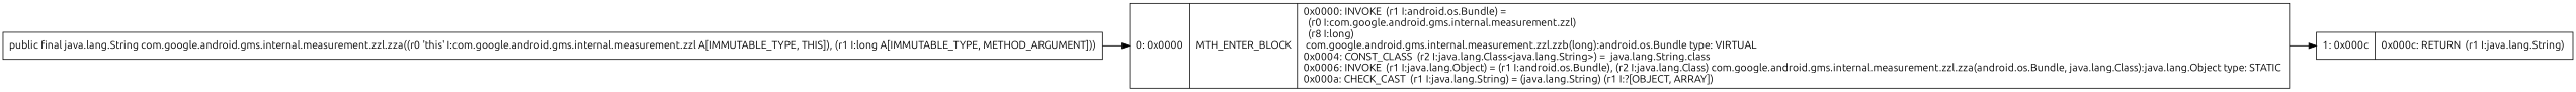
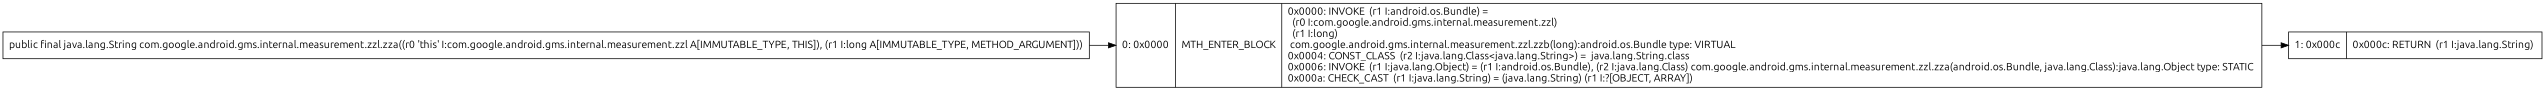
  digraph {
    rankdir=LR
    fontname=Ubuntu
    node [shape=record fontname=Ubuntu]
    edge [fontname=Ubuntu]
-   n1 [label="{0\:\ 0x0000|MTH_ENTER_BLOCK\l|0x0000: INVOKE  (r1 I:android.os.Bundle) = \l  (r0 I:com.google.android.gms.internal.measurement.zzl)\l  (r8 I:long)\l com.google.android.gms.internal.measurement.zzl.zzb(long):android.os.Bundle type: VIRTUAL \l0x0004: CONST_CLASS  (r2 I:java.lang.Class\<java.lang.String\>) =  java.lang.String.class \l0x0006: INVOKE  (r1 I:java.lang.Object) = (r1 I:android.os.Bundle), (r2 I:java.lang.Class) com.google.android.gms.internal.measurement.zzl.zza(android.os.Bundle, java.lang.Class):java.lang.Object type: STATIC \l0x000a: CHECK_CAST  (r1 I:java.lang.String) = (java.lang.String) (r1 I:?[OBJECT, ARRAY]) \l}"]
+   n1 [label="{0\:\ 0x0000|MTH_ENTER_BLOCK\l|0x0000: INVOKE  (r1 I:android.os.Bundle) = \l  (r0 I:com.google.android.gms.internal.measurement.zzl)\l  (r1 I:long)\l com.google.android.gms.internal.measurement.zzl.zzb(long):android.os.Bundle type: VIRTUAL \l0x0004: CONST_CLASS  (r2 I:java.lang.Class\<java.lang.String\>) =  java.lang.String.class \l0x0006: INVOKE  (r1 I:java.lang.Object) = (r1 I:android.os.Bundle), (r2 I:java.lang.Class) com.google.android.gms.internal.measurement.zzl.zza(android.os.Bundle, java.lang.Class):java.lang.Object type: STATIC \l0x000a: CHECK_CAST  (r1 I:java.lang.String) = (java.lang.String) (r1 I:?[OBJECT, ARRAY]) \l}"]
    n2 [label="{1\:\ 0x000c|0x000c: RETURN  (r1 I:java.lang.String) \l}"]
    n3 [label="{public final java.lang.String com.google.android.gms.internal.measurement.zzl.zza((r0 'this' I:com.google.android.gms.internal.measurement.zzl A[IMMUTABLE_TYPE, THIS]), (r1 I:long A[IMMUTABLE_TYPE, METHOD_ARGUMENT])) }"]
    n1 -> n2
    n3 -> n1
  }
